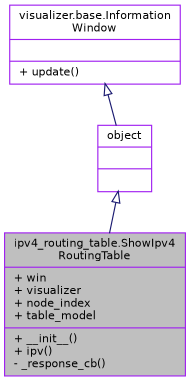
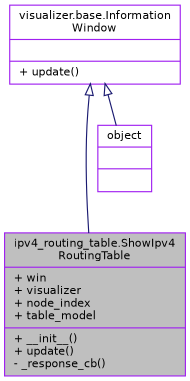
  digraph {
    node [color=purple fillcolor=white fontname=Helvetica fontsize=10 shape=record style=filled]
    edge [arrowtail=onormal color=midnightblue dir=back fontname=Helvetica fontsize=10 labelfontname=Helvetica labelfontsize=10 style=solid]
-   n1 [fillcolor=grey75 fontcolor=black height=0.2 label="{ipv4_routing_table.ShowIpv4\lRoutingTable\n|+ win\l+ visualizer\l+ node_index\l+ table_model\l|+ __init__()\l+ ipv()\l- _response_cb()\l}" width=0.4]
+   n1 [fillcolor=grey75 fontcolor=black height=0.2 label="{ipv4_routing_table.ShowIpv4\lRoutingTable\n|+ win\l+ visualizer\l+ node_index\l+ table_model\l|+ __init__()\l+ update()\l- _response_cb()\l}" width=0.4]
    n2 [height=0.2 label="{visualizer.base.Information\lWindow\n||+ update()\l}" width=0.4]
    n3 [height=0.2 label="{object\n||}" width=0.4]
-   n3 -> n1
+   n2 -> n1
    n2 -> n3
  }
